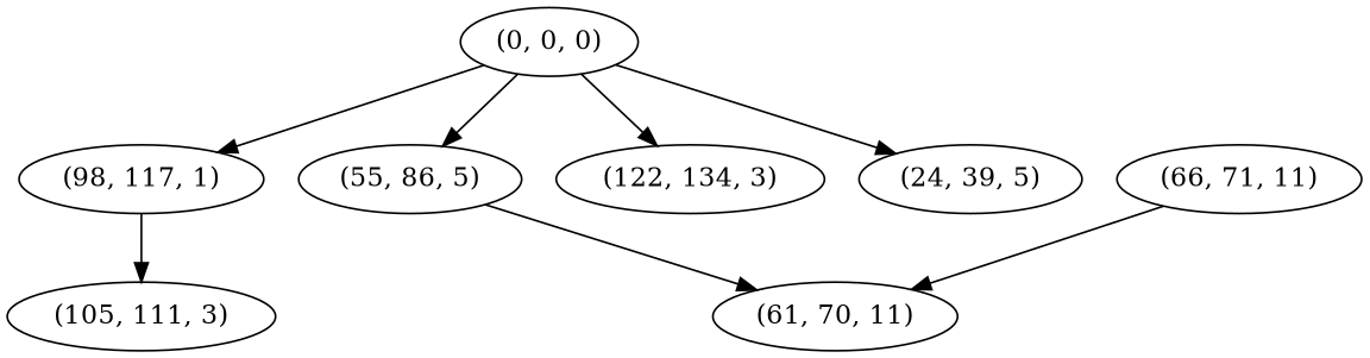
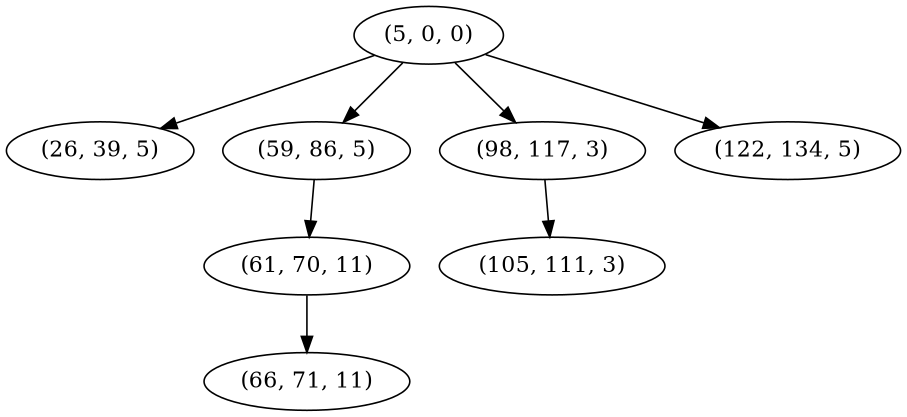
  digraph {
-   "(0, 0, 0)"
-   "(24, 39, 5)"
-   "(55, 86, 5)"
-   "(98, 117, 1)"
-   "(122, 134, 3)"
+   "(0, 0, 0)" [label="(5, 0, 0)"]
+   "(24, 39, 5)" [label="(26, 39, 5)"]
+   "(55, 86, 5)" [label="(59, 86, 5)"]
+   "(98, 117, 1)" [label="(98, 117, 3)"]
+   "(122, 134, 3)" [label="(122, 134, 5)"]
    n6 [label="(61, 70, 11)"]
    n7 [label="(105, 111, 3)"]
    n8 [label="(66, 71, 11)"]
    "(0, 0, 0)" -> "(24, 39, 5)"
    "(0, 0, 0)" -> "(55, 86, 5)"
    "(0, 0, 0)" -> "(98, 117, 1)"
    "(0, 0, 0)" -> "(122, 134, 3)"
    "(55, 86, 5)" -> n6
    "(98, 117, 1)" -> n7
-   n8 -> n6
+   n6 -> n8
  }
